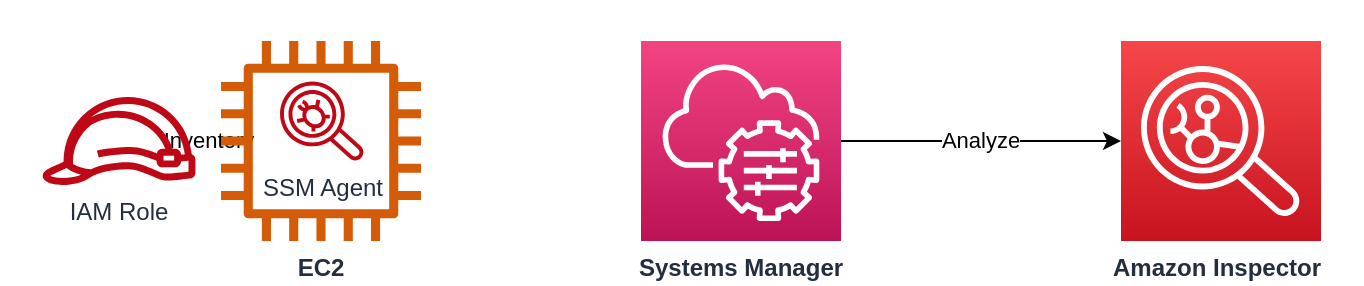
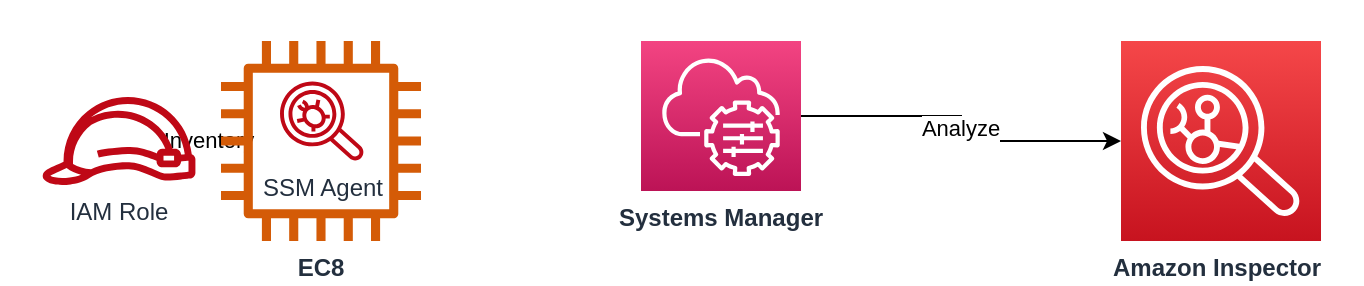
  <mxCell id="0" />
  <mxCell id="1" parent="0" />
  <mxCell id="2" value="Inventory" style="edgeStyle=orthogonalEdgeStyle;rounded=0;orthogonalLoop=1;jettySize=auto;html=1;" edge="1" parent="1" source="3" target="8"><mxGeometry relative="1" as="geometry" /></mxCell>
- <mxCell id="3" value="EC2" style="sketch=0;outlineConnect=0;fontColor=#232F3E;gradientColor=none;fillColor=#D45B07;strokeColor=none;dashed=0;verticalLabelPosition=bottom;verticalAlign=top;align=center;html=1;fontSize=12;fontStyle=1;aspect=fixed;pointerEvents=1;shape=mxgraph.aws4.instance2;" vertex="1" parent="1"><mxGeometry x="110" y="20" width="100" height="100" as="geometry" /></mxCell>
+ <mxCell id="3" value="EC8" style="sketch=0;outlineConnect=0;fontColor=#232F3E;gradientColor=none;fillColor=#D45B07;strokeColor=none;dashed=0;verticalLabelPosition=bottom;verticalAlign=top;align=center;html=1;fontSize=12;fontStyle=1;aspect=fixed;pointerEvents=1;shape=mxgraph.aws4.instance2;" vertex="1" parent="1"><mxGeometry x="110" y="20" width="100" height="100" as="geometry" /></mxCell>
  <mxCell id="4" value="Amazon Inspector" style="sketch=0;points=[[0,0,0],[0.25,0,0],[0.5,0,0],[0.75,0,0],[1,0,0],[0,1,0],[0.25,1,0],[0.5,1,0],[0.75,1,0],[1,1,0],[0,0.25,0],[0,0.5,0],[0,0.75,0],[1,0.25,0],[1,0.5,0],[1,0.75,0]];outlineConnect=0;fontColor=#232F3E;gradientColor=#F54749;gradientDirection=north;fillColor=#C7131F;strokeColor=#ffffff;dashed=0;verticalLabelPosition=bottom;verticalAlign=top;align=center;html=1;fontSize=12;fontStyle=1;aspect=fixed;shape=mxgraph.aws4.resourceIcon;resIcon=mxgraph.aws4.inspector;labelPosition=center;spacingRight=5;" vertex="1" parent="1"><mxGeometry x="560" y="20" width="100" height="100" as="geometry" /></mxCell>
  <mxCell id="5" value="SSM Agent" style="sketch=0;outlineConnect=0;fontColor=#232F3E;gradientColor=none;fillColor=#BF0816;strokeColor=none;dashed=0;verticalLabelPosition=bottom;verticalAlign=top;align=center;html=1;fontSize=12;fontStyle=0;aspect=fixed;pointerEvents=1;shape=mxgraph.aws4.agent;" vertex="1" parent="1"><mxGeometry x="139.51" y="40" width="42.16" height="40" as="geometry" /></mxCell>
  <mxCell id="6" value="Analyze" style="edgeStyle=orthogonalEdgeStyle;rounded=0;orthogonalLoop=1;jettySize=auto;html=1;entryX=0;entryY=0.5;entryDx=0;entryDy=0;entryPerimeter=0;" edge="1" parent="1" source="7" target="4"><mxGeometry relative="1" as="geometry" /></mxCell>
- <mxCell id="7" value="Systems Manager" style="sketch=0;points=[[0,0,0],[0.25,0,0],[0.5,0,0],[0.75,0,0],[1,0,0],[0,1,0],[0.25,1,0],[0.5,1,0],[0.75,1,0],[1,1,0],[0,0.25,0],[0,0.5,0],[0,0.75,0],[1,0.25,0],[1,0.5,0],[1,0.75,0]];points=[[0,0,0],[0.25,0,0],[0.5,0,0],[0.75,0,0],[1,0,0],[0,1,0],[0.25,1,0],[0.5,1,0],[0.75,1,0],[1,1,0],[0,0.25,0],[0,0.5,0],[0,0.75,0],[1,0.25,0],[1,0.5,0],[1,0.75,0]];outlineConnect=0;fontColor=#232F3E;gradientColor=#F34482;gradientDirection=north;fillColor=#BC1356;strokeColor=#ffffff;dashed=0;verticalLabelPosition=bottom;verticalAlign=top;align=center;html=1;fontSize=12;fontStyle=1;aspect=fixed;shape=mxgraph.aws4.resourceIcon;resIcon=mxgraph.aws4.systems_manager;" vertex="1" parent="1"><mxGeometry x="320" y="20" width="100" height="100" as="geometry" /></mxCell>
+ <mxCell id="7" value="Systems Manager" style="sketch=0;points=[[0,0,0],[0.25,0,0],[0.5,0,0],[0.75,0,0],[1,0,0],[0,1,0],[0.25,1,0],[0.5,1,0],[0.75,1,0],[1,1,0],[0,0.25,0],[0,0.5,0],[0,0.75,0],[1,0.25,0],[1,0.5,0],[1,0.75,0]];points=[[0,0,0],[0.25,0,0],[0.5,0,0],[0.75,0,0],[1,0,0],[0,1,0],[0.25,1,0],[0.5,1,0],[0.75,1,0],[1,1,0],[0,0.25,0],[0,0.5,0],[0,0.75,0],[1,0.25,0],[1,0.5,0],[1,0.75,0]];outlineConnect=0;fontColor=#232F3E;gradientColor=#F34482;gradientDirection=north;fillColor=#BC1356;strokeColor=#ffffff;dashed=0;verticalLabelPosition=bottom;verticalAlign=top;align=center;html=1;fontSize=12;fontStyle=1;aspect=fixed;shape=mxgraph.aws4.resourceIcon;resIcon=mxgraph.aws4.systems_manager;" vertex="1" parent="1"><mxGeometry x="320" y="20" width="80" height="75" as="geometry" /></mxCell>
  <mxCell id="8" value="IAM Role" style="sketch=0;outlineConnect=0;fontColor=#232F3E;gradientColor=none;fillColor=#BF0816;strokeColor=none;dashed=0;verticalLabelPosition=bottom;verticalAlign=top;align=center;html=1;fontSize=12;fontStyle=0;aspect=fixed;pointerEvents=1;shape=mxgraph.aws4.role;" vertex="1" parent="1"><mxGeometry x="20" y="48" width="78" height="44" as="geometry" /></mxCell>
